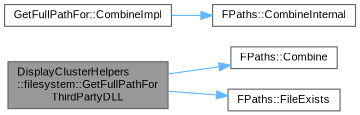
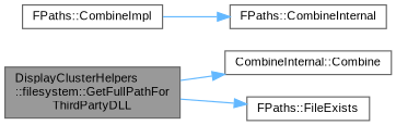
  digraph {
    fontname="Liberation Sans"
    rankdir=LR
    node [color=grey40 fillcolor=white fontname="Liberation Sans" fontsize=10 shape=box style=filled]
    edge [color=steelblue1 fontname="Liberation Sans" fontsize=10 labelfontname=Helvetica labelfontsize=10 style=solid]
    n1 [color=gray40 fillcolor=grey60 fontcolor=black height=0.2 label="DisplayClusterHelpers\l::filesystem::GetFullPathFor\lThirdPartyDLL" width=0.4]
-   n2 [height=0.2 label="FPaths::Combine" width=0.4]
+   n2 [height=0.2 label="CombineInternal::Combine" width=0.4]
    n3 [height=0.2 label="FPaths::FileExists" width=0.4]
-   n4 [height=0.2 label="GetFullPathFor::CombineImpl" width=0.4]
+   n4 [height=0.2 label="FPaths::CombineImpl" width=0.4]
    n5 [height=0.2 label="FPaths::CombineInternal" width=0.4]
    n1 -> n2
    n1 -> n3
    n4 -> n5
  }
